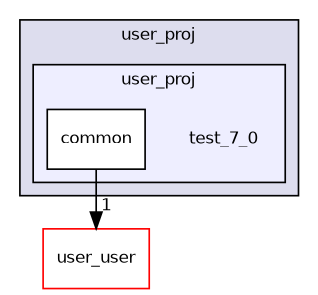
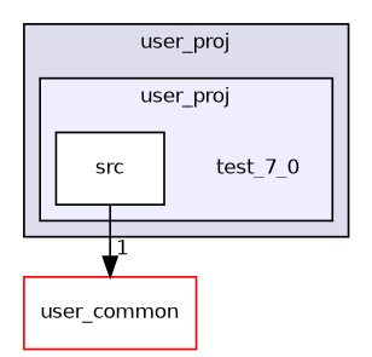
  digraph {
    compound=true
    node [fontname=Helvetica fontsize=10 shape=box fillcolor=white style=filled]
    n1 [label=test_7_0 shape=plaintext fillcolor="" style=""]
-   n2 [label=common]
-   n3 [color=red label=user_user]
+   n2 [label=src]
+   n3 [color=red label=user_common]
    subgraph cluster_1 {
      bgcolor="#ddddee"
      fontname=Helvetica
      fontsize=10
      label=user_proj
      pencolor=black
      subgraph cluster_2 {
        bgcolor="#eeeeff"
        fontname=Helvetica
        fontsize=10
        pencolor=black
        n1
        n2
      }
    }
    n2 -> n3 [headlabel=1 labeldistance=1.5 labelfontname=Helvetica labelfontsize=10]
  }
